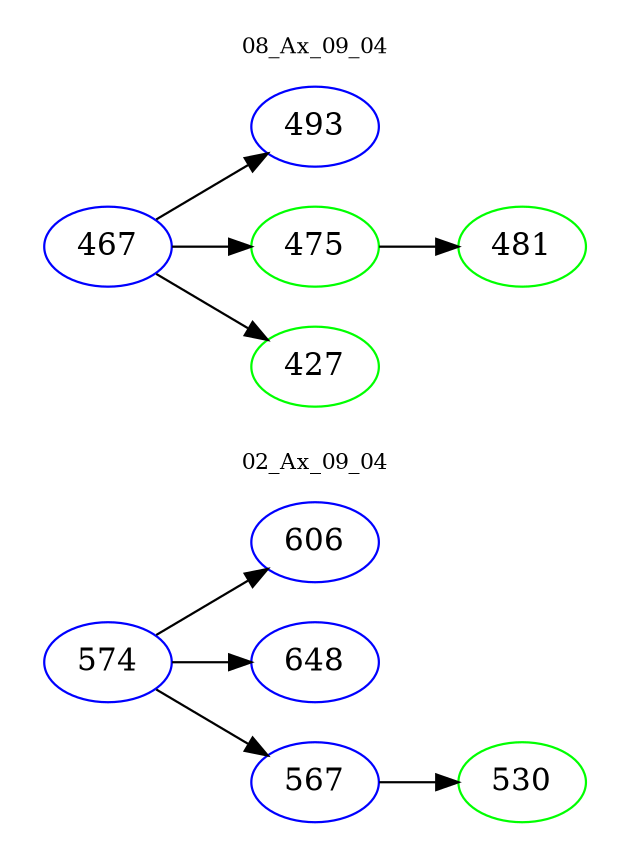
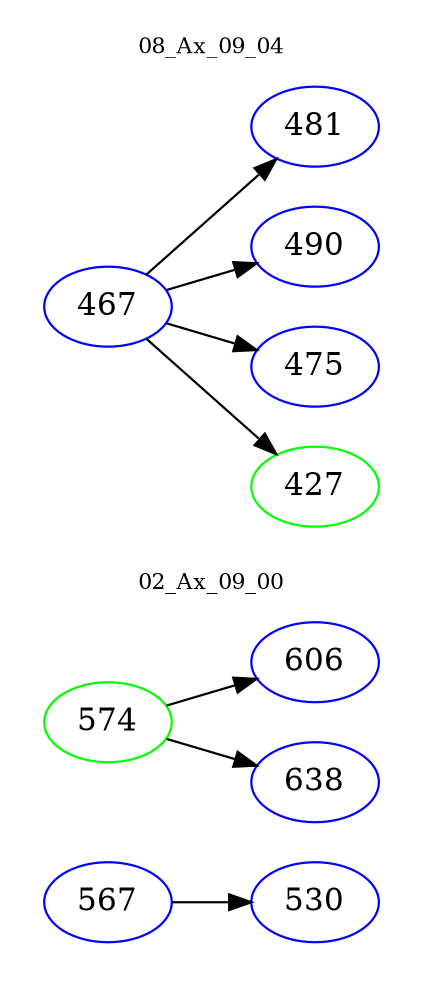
  digraph {
    rankdir=LR
    node [color=blue]
    edge [color=black]
-   n1 [label=574]
+   n1 [color=green label=574]
    n2 [label=567]
-   n3 [label=648]
+   n3 [label=638]
    n4 [label=606]
-   n5 [color=green label=530]
+   n5 [label=530]
    n6 [label=467]
    n7 [color=green label=427]
-   n8 [color=green label=475]
-   n9 [label=493]
-   n10 [color=green label=481]
+   n8 [label=475]
+   n9 [label=490]
+   n10 [label=481]
    subgraph cluster_1 {
      color=white
      fontsize=10
-     label="02_Ax_09_04"
+     label="02_Ax_09_00"
      n1
      n2
      n3
      n4
      n5
    }
    subgraph cluster_2 {
      color=white
      fontsize=10
      label="08_Ax_09_04"
      n6
      n7
      n8
      n9
      n10
    }
-   n1 -> n2
    n1 -> n3
    n1 -> n4
    n2 -> n5
    n6 -> n7
    n6 -> n8
    n6 -> n9
-   n8 -> n10
+   n6 -> n10
  }
